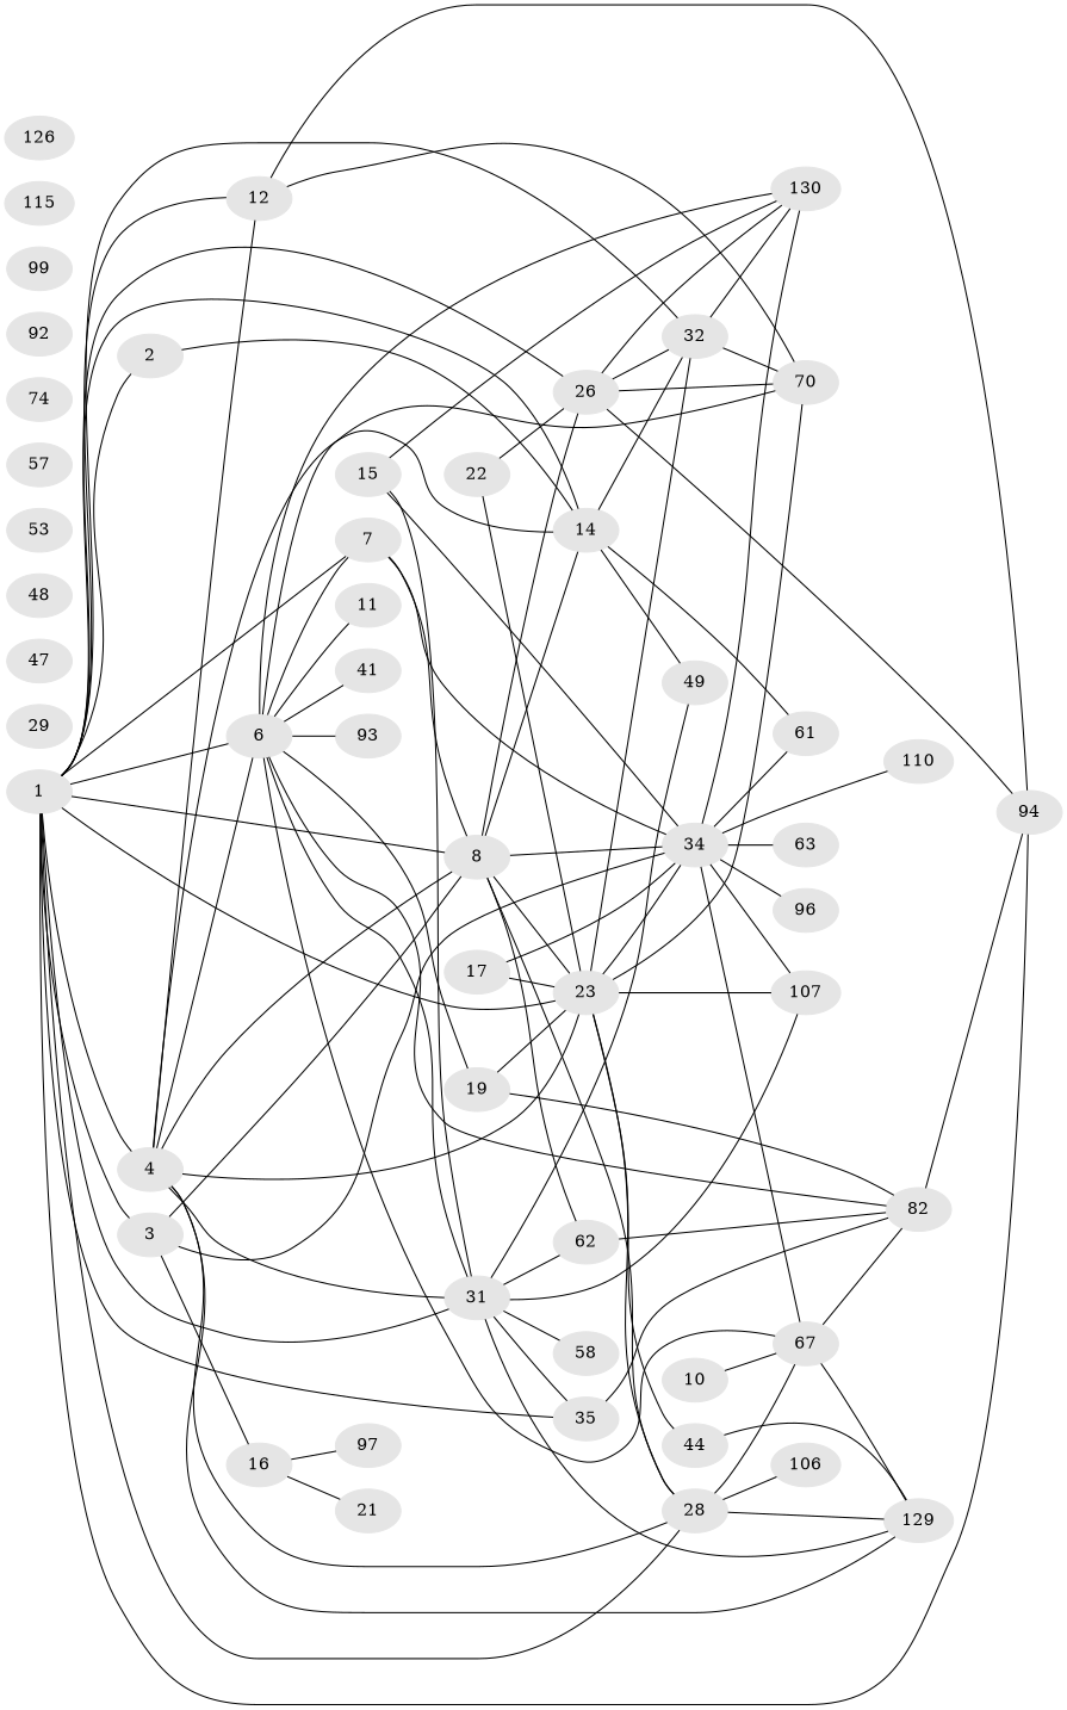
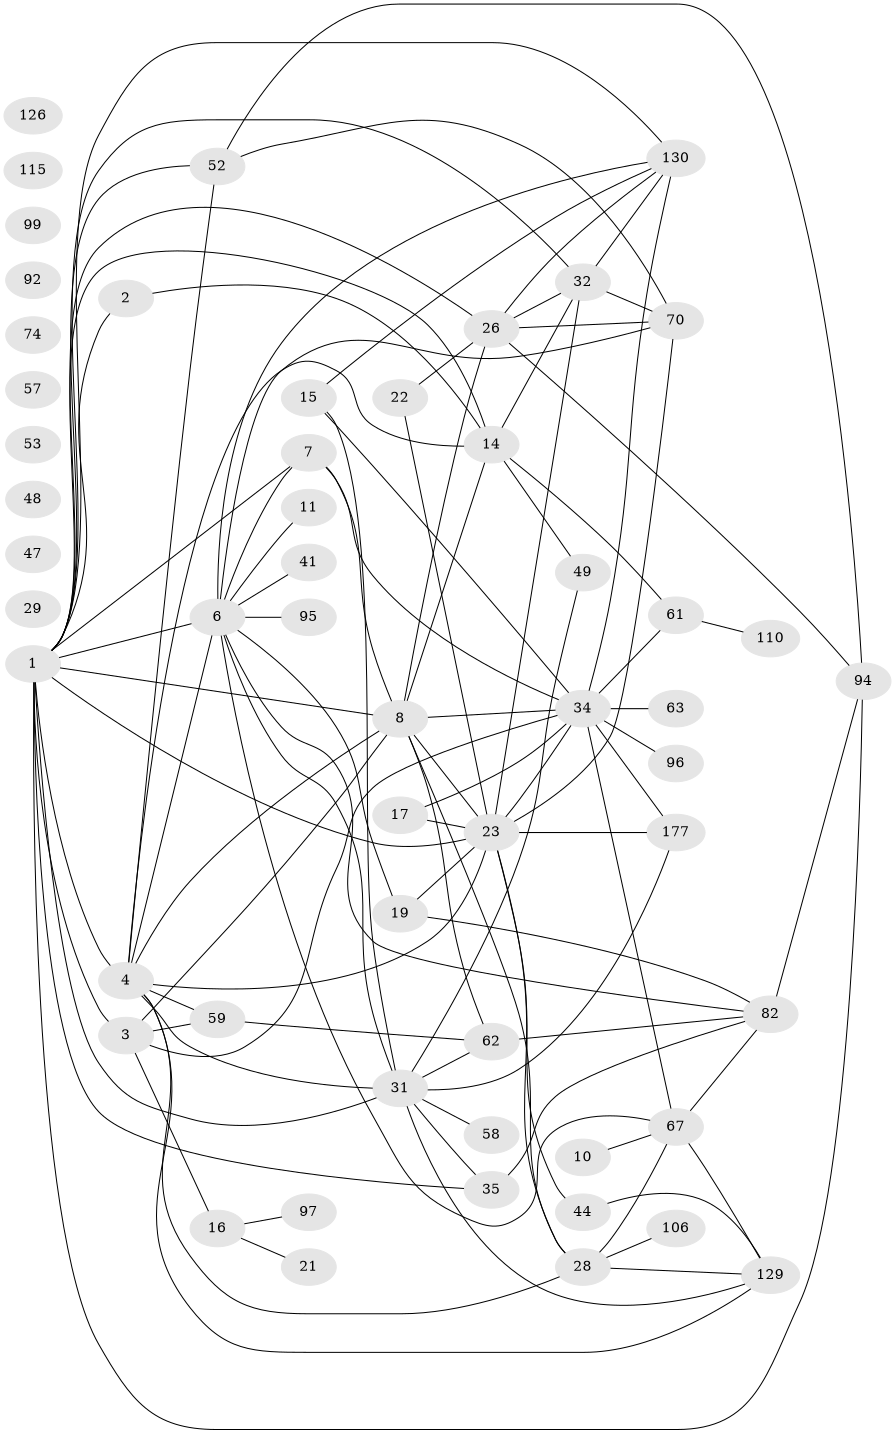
  graph {
    rankdir=LR
    node [color=gray90 style=filled]
    1 [super="+52+68+5+18+118"]
    2 [super="+121+75"]
    3 [super="+88"]
    4 [super="+30+116+38+73+43+9"]
    6 [super="+65+66"]
    7 [super="+36"]
    8 [super="+13+24+25"]
-   12 [super="+87"]
+   12 [super="+87" label=52]
    14 [super="+20"]
    23 [super="+128+27+60"]
    26 [super="+55"]
    31 [super="+95+76"]
    32 [super="+54"]
    35 [super="+105"]
    94 [super="+137"]
    130 [super="+139"]
    16 [super="+81+86+89"]
    34 [super="+71+37+42"]
+   59 [super="+127"]
    28 [super="+85+84+40"]
    129 [super="+134+131"]
    19 [super="+39"]
    11 [super="+113"]
    41
    67 [super="+79"]
    70 [super="+80"]
    82 [super="+100+111+109"]
-   93
+   93 [label=95]
    62 [super="+98"]
    49 [super="+96+64"]
    61 [super="+114"]
    44 [super="+143"]
-   107
+   107 [label=177]
    58
    21 [super="+72"]
    97
    n37 [label=96 super="+69"]
    63
    110
    106
    10
    15
    17
    22
    29
    47
    48 [super="+51"]
    53
    57
    74
    92
    99
    115
    126
    1 -- 2
    1 -- 3 [weight=2]
    1 -- 4
    1 -- 6
    1 -- 7
    1 -- 8 [weight=2]
    1 -- 12
    1 -- 14
    1 -- 23 [weight=2]
    1 -- 26
    1 -- 31
    1 -- 32 [weight=2]
    1 -- 35
    1 -- 94
-   1 -- 28 [weight=2]
+   1 -- 130 [weight=2]
    2 -- 14
    3 -- 8
    3 -- 16
    3 -- 34
+   3 -- 59
    4 -- 6
    4 -- 8 [weight=2]
    4 -- 12 [weight=2]
    4 -- 14
    4 -- 23
    4 -- 31
+   4 -- 59 [weight=2]
    4 -- 28 [weight=2]
    4 -- 129
    6 -- 7
    6 -- 31
    6 -- 130
    6 -- 19
    6 -- 11
    6 -- 41
    6 -- 67
    6 -- 70
    6 -- 82
    6 -- 93
    7 -- 8
    7 -- 34
    8 -- 14
    8 -- 23
    8 -- 26
    8 -- 34 [weight=2]
    8 -- 28
    8 -- 62 [weight=2]
    12 -- 94
    12 -- 70
    14 -- 32
    14 -- 49
    14 -- 61
    23 -- 32
    23 -- 34
    23 -- 28 [weight=2]
    23 -- 70
    23 -- 44
    23 -- 107
    26 -- 32
    26 -- 94
    26 -- 130
    26 -- 70
    31 -- 35
    31 -- 129
    31 -- 62
    31 -- 49
    31 -- 107
    31 -- 58
    32 -- 130
    32 -- 70
    35 -- 82
    16 -- 21
    16 -- 97
    34 -- 130
    34 -- 67
    34 -- 61
    34 -- 107
    34 -- n37
    34 -- 63
-   34 -- 110
+   61 -- 110
+   59 -- 62
    28 -- 129
    28 -- 67
    28 -- 106
    19 -- 23
    19 -- 82
    67 -- 129
    67 -- 82
    82 -- 94
    62 -- 82
    44 -- 129
    10 -- 67
    15 -- 31
    15 -- 130
    15 -- 34
    17 -- 23
    17 -- 34
    22 -- 23
    22 -- 26
  }
